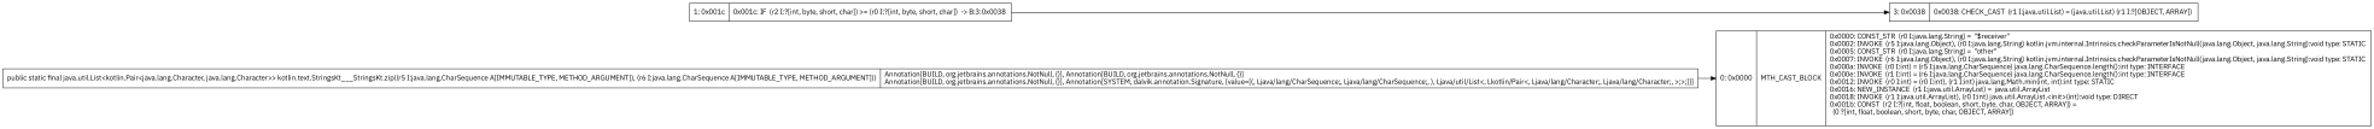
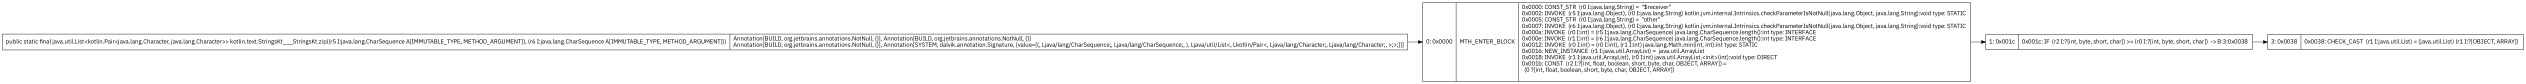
  digraph {
    fontname="IBM Plex Sans"
    rankdir=LR
    node [fontname="IBM Plex Sans" shape=record]
    edge [fontname="IBM Plex Sans"]
-   n1 [label="{0\:\ 0x0000|MTH_CAST_BLOCK\l|0x0000: CONST_STR  (r0 I:java.lang.String) =  \"$receiver\" \l0x0002: INVOKE  (r5 I:java.lang.Object), (r0 I:java.lang.String) kotlin.jvm.internal.Intrinsics.checkParameterIsNotNull(java.lang.Object, java.lang.String):void type: STATIC \l0x0005: CONST_STR  (r0 I:java.lang.String) =  \"other\" \l0x0007: INVOKE  (r6 I:java.lang.Object), (r0 I:java.lang.String) kotlin.jvm.internal.Intrinsics.checkParameterIsNotNull(java.lang.Object, java.lang.String):void type: STATIC \l0x000a: INVOKE  (r0 I:int) = (r5 I:java.lang.CharSequence) java.lang.CharSequence.length():int type: INTERFACE \l0x000e: INVOKE  (r1 I:int) = (r6 I:java.lang.CharSequence) java.lang.CharSequence.length():int type: INTERFACE \l0x0012: INVOKE  (r0 I:int) = (r0 I:int), (r1 I:int) java.lang.Math.min(int, int):int type: STATIC \l0x0016: NEW_INSTANCE  (r1 I:java.util.ArrayList) =  java.util.ArrayList \l0x0018: INVOKE  (r1 I:java.util.ArrayList), (r0 I:int) java.util.ArrayList.\<init\>(int):void type: DIRECT \l0x001b: CONST  (r2 I:?[int, float, boolean, short, byte, char, OBJECT, ARRAY]) = \l  (0 ?[int, float, boolean, short, byte, char, OBJECT, ARRAY])\l \l}"]
+   n1 [label="{0\:\ 0x0000|MTH_ENTER_BLOCK\l|0x0000: CONST_STR  (r0 I:java.lang.String) =  \"$receiver\" \l0x0002: INVOKE  (r5 I:java.lang.Object), (r0 I:java.lang.String) kotlin.jvm.internal.Intrinsics.checkParameterIsNotNull(java.lang.Object, java.lang.String):void type: STATIC \l0x0005: CONST_STR  (r0 I:java.lang.String) =  \"other\" \l0x0007: INVOKE  (r6 I:java.lang.Object), (r0 I:java.lang.String) kotlin.jvm.internal.Intrinsics.checkParameterIsNotNull(java.lang.Object, java.lang.String):void type: STATIC \l0x000a: INVOKE  (r0 I:int) = (r5 I:java.lang.CharSequence) java.lang.CharSequence.length():int type: INTERFACE \l0x000e: INVOKE  (r1 I:int) = (r6 I:java.lang.CharSequence) java.lang.CharSequence.length():int type: INTERFACE \l0x0012: INVOKE  (r0 I:int) = (r0 I:int), (r1 I:int) java.lang.Math.min(int, int):int type: STATIC \l0x0016: NEW_INSTANCE  (r1 I:java.util.ArrayList) =  java.util.ArrayList \l0x0018: INVOKE  (r1 I:java.util.ArrayList), (r0 I:int) java.util.ArrayList.\<init\>(int):void type: DIRECT \l0x001b: CONST  (r2 I:?[int, float, boolean, short, byte, char, OBJECT, ARRAY]) = \l  (0 ?[int, float, boolean, short, byte, char, OBJECT, ARRAY])\l \l}"]
    n2 [label="{1\:\ 0x001c|0x001c: IF  (r2 I:?[int, byte, short, char]) \>= (r0 I:?[int, byte, short, char])  \-\> B:3:0x0038 \l}"]
    n3 [label="{3\:\ 0x0038|0x0038: CHECK_CAST  (r1 I:java.util.List) = (java.util.List) (r1 I:?[OBJECT, ARRAY]) \l}"]
    n4 [label="{public static final java.util.List\<kotlin.Pair\<java.lang.Character, java.lang.Character\>\> kotlin.text.StringsKt___StringsKt.zip((r5 I:java.lang.CharSequence A[IMMUTABLE_TYPE, METHOD_ARGUMENT]), (r6 I:java.lang.CharSequence A[IMMUTABLE_TYPE, METHOD_ARGUMENT]))  | Annotation[BUILD, org.jetbrains.annotations.NotNull, \{\}], Annotation[BUILD, org.jetbrains.annotations.NotNull, \{\}]\lAnnotation[BUILD, org.jetbrains.annotations.NotNull, \{\}], Annotation[SYSTEM, dalvik.annotation.Signature, \{value=[(, Ljava\/lang\/CharSequence;, Ljava\/lang\/CharSequence;, ), Ljava\/util\/List\<, Lkotlin\/Pair\<, Ljava\/lang\/Character;, Ljava\/lang\/Character;, \>;\>;]\}]\l}"]
+   n1 -> n2
    n2 -> n3
    n4 -> n1
  }
